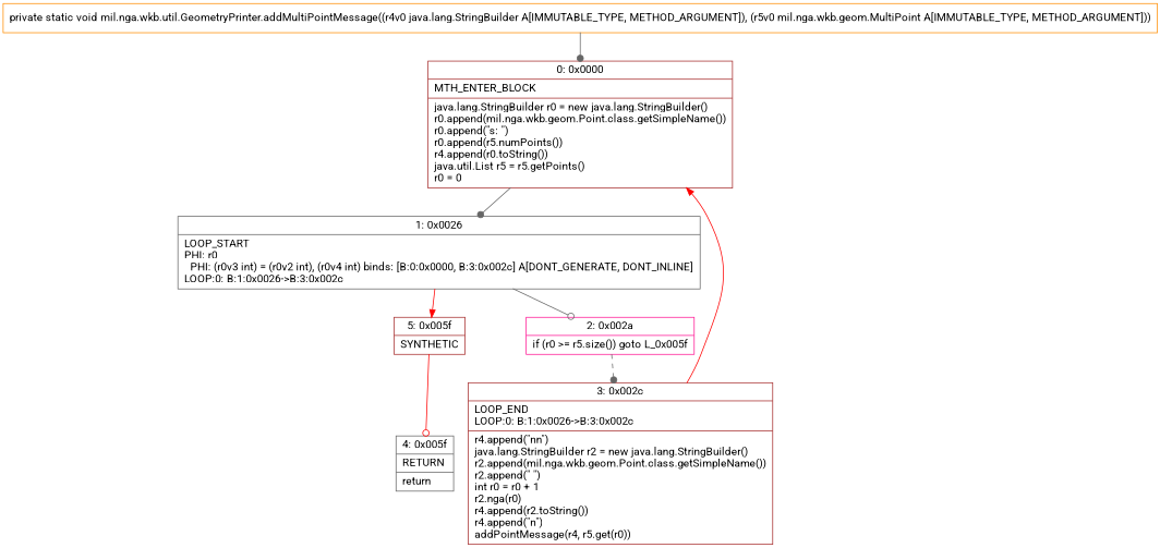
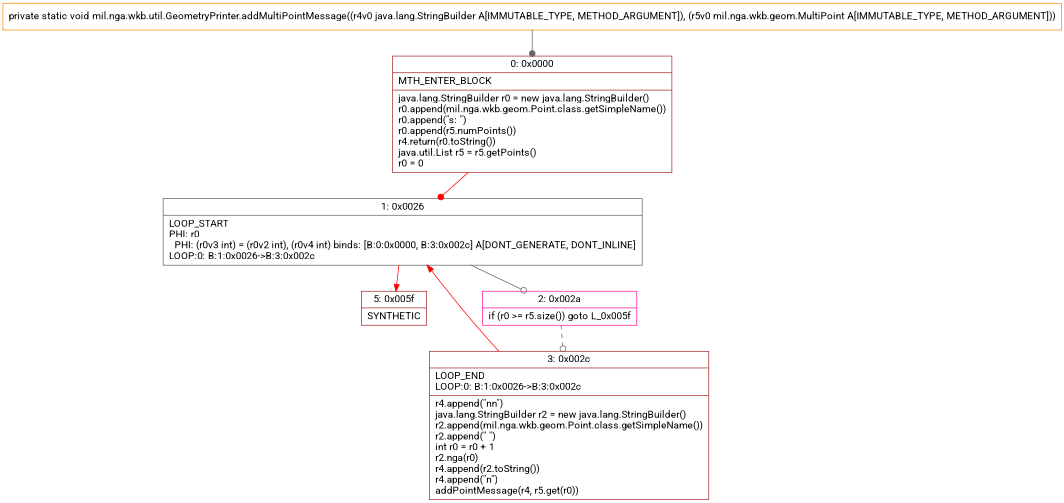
  digraph {
    fontname=Roboto
    node [color=brown fontname=Roboto shape=record]
    edge [arrowhead=odot color=red fontname=Roboto]
-   n1 [label="{0\:\ 0x0000|MTH_ENTER_BLOCK\l|java.lang.StringBuilder r0 = new java.lang.StringBuilder()\lr0.append(mil.nga.wkb.geom.Point.class.getSimpleName())\lr0.append(\"s: \")\lr0.append(r5.numPoints())\lr4.append(r0.toString())\ljava.util.List r5 = r5.getPoints()\lr0 = 0\l}"]
+   n1 [label="{0\:\ 0x0000|MTH_ENTER_BLOCK\l|java.lang.StringBuilder r0 = new java.lang.StringBuilder()\lr0.append(mil.nga.wkb.geom.Point.class.getSimpleName())\lr0.append(\"s: \")\lr0.append(r5.numPoints())\lr4.return(r0.toString())\ljava.util.List r5 = r5.getPoints()\lr0 = 0\l}"]
    n2 [color=gray40 label="{1\:\ 0x0026|LOOP_START\lPHI: r0 \l  PHI: (r0v3 int) = (r0v2 int), (r0v4 int) binds: [B:0:0x0000, B:3:0x002c] A[DONT_GENERATE, DONT_INLINE]\lLOOP:0: B:1:0x0026\-\>B:3:0x002c\l}"]
    n3 [color=deeppink label="{2\:\ 0x002a|if (r0 \>= r5.size()) goto L_0x005f\l}"]
    n4 [label="{5\:\ 0x005f|SYNTHETIC\l}"]
    n5 [label="{3\:\ 0x002c|LOOP_END\lLOOP:0: B:1:0x0026\-\>B:3:0x002c\l|r4.append(\"nn\")\ljava.lang.StringBuilder r2 = new java.lang.StringBuilder()\lr2.append(mil.nga.wkb.geom.Point.class.getSimpleName())\lr2.append(\" \")\lint r0 = r0 + 1\lr2.nga(r0)\lr4.append(r2.toString())\lr4.append(\"n\")\laddPointMessage(r4, r5.get(r0))\l}"]
-   n6 [color=gray40 label="{4\:\ 0x005f|RETURN\l|return\l}"]
    n7 [color=darkorange label="{private static void mil.nga.wkb.util.GeometryPrinter.addMultiPointMessage((r4v0 java.lang.StringBuilder A[IMMUTABLE_TYPE, METHOD_ARGUMENT]), (r5v0 mil.nga.wkb.geom.MultiPoint A[IMMUTABLE_TYPE, METHOD_ARGUMENT])) }"]
-   n1 -> n2 [arrowhead=dot color=gray40]
+   n1 -> n2 [arrowhead=dot]
    n2 -> n3 [color=gray40]
    n2 -> n4 [arrowhead=normal]
-   n3 -> n5 [arrowhead=dot color=gray40 style=dashed]
-   n4 -> n6
-   n5 -> n1 [arrowhead=normal]
+   n3 -> n5 [color=gray40 style=dashed]
+   n5 -> n2 [arrowhead=normal]
    n7 -> n1 [arrowhead=dot color=gray40]
  }
